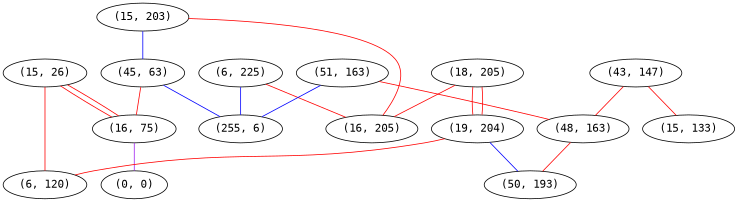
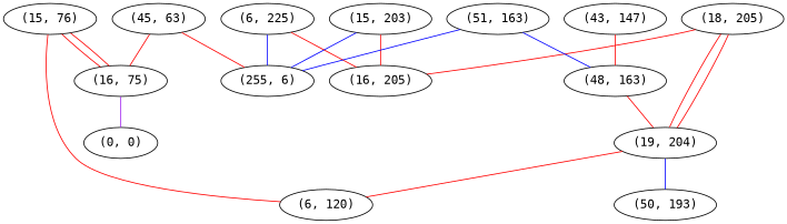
  graph {
    fontname="DejaVu Sans Mono"
    node [fontname="DejaVu Sans Mono"]
    edge [color=red fontname="DejaVu Sans Mono" weight=1]
-   "(15, 76)" [label="(15, 26)"]
+   "(15, 76)"
    "(16, 75)"
    "(6, 120)"
    "(0, 0)"
    "(18, 205)"
    "(19, 204)"
    "(16, 205)"
    "(50, 193)"
    "(45, 63)"
    "(255, 6)"
    "(6, 225)"
    "(43, 147)"
-   "(15, 133)"
    "(48, 163)"
    "(15, 203)"
    "(51, 163)"
    "(15, 76)" -- "(16, 75)"
    "(15, 76)" -- "(16, 75)"
    "(15, 76)" -- "(6, 120)"
    "(16, 75)" -- "(0, 0)" [color=purple weight=4]
    "(18, 205)" -- "(19, 204)"
    "(18, 205)" -- "(19, 204)"
    "(18, 205)" -- "(16, 205)"
    "(19, 204)" -- "(6, 120)"
    "(19, 204)" -- "(50, 193)" [color=blue]
    "(45, 63)" -- "(16, 75)"
-   "(45, 63)" -- "(255, 6)" [color=blue weight=3]
+   "(45, 63)" -- "(255, 6)" [weight=3]
    "(6, 225)" -- "(16, 205)"
    "(6, 225)" -- "(255, 6)" [color=blue weight=3]
-   "(43, 147)" -- "(15, 133)"
    "(43, 147)" -- "(48, 163)"
-   "(48, 163)" -- "(50, 193)"
+   "(48, 163)" -- "(19, 204)"
    "(15, 203)" -- "(16, 205)"
-   "(15, 203)" -- "(45, 63)" [color=blue weight=3]
+   "(15, 203)" -- "(255, 6)" [color=blue weight=3]
    "(51, 163)" -- "(255, 6)" [color=blue weight=3]
-   "(51, 163)" -- "(48, 163)"
+   "(51, 163)" -- "(48, 163)" [color=blue]
  }
